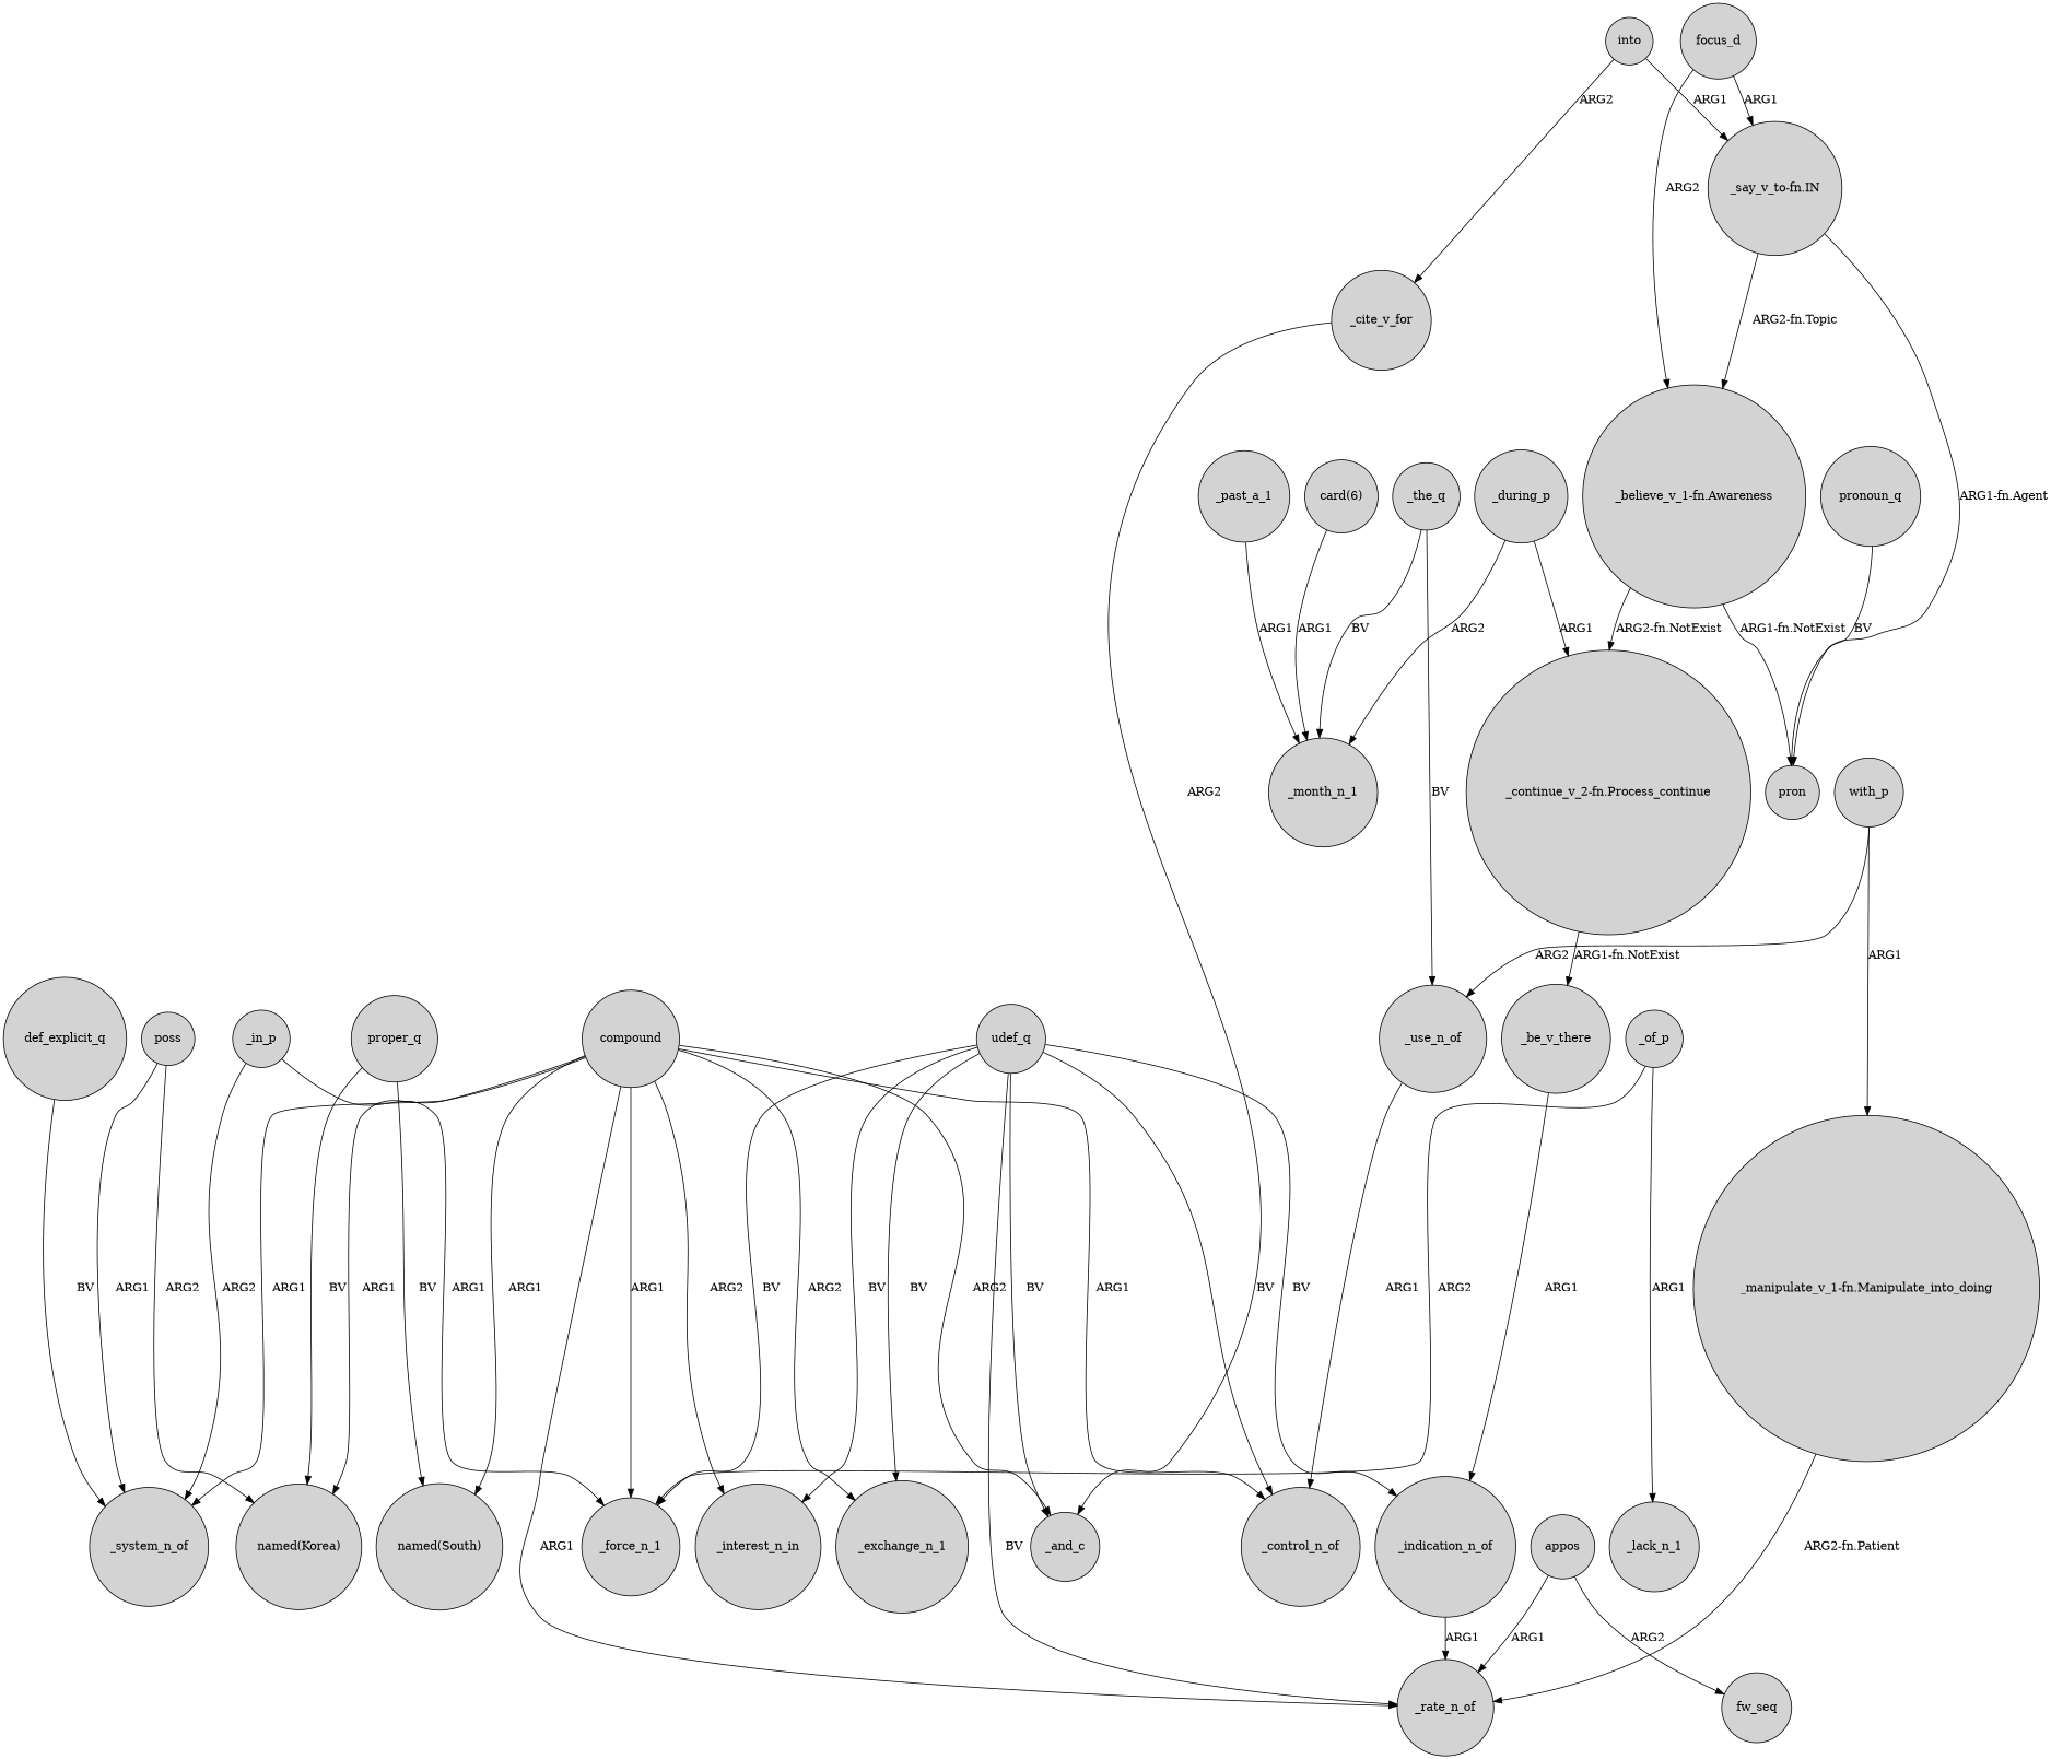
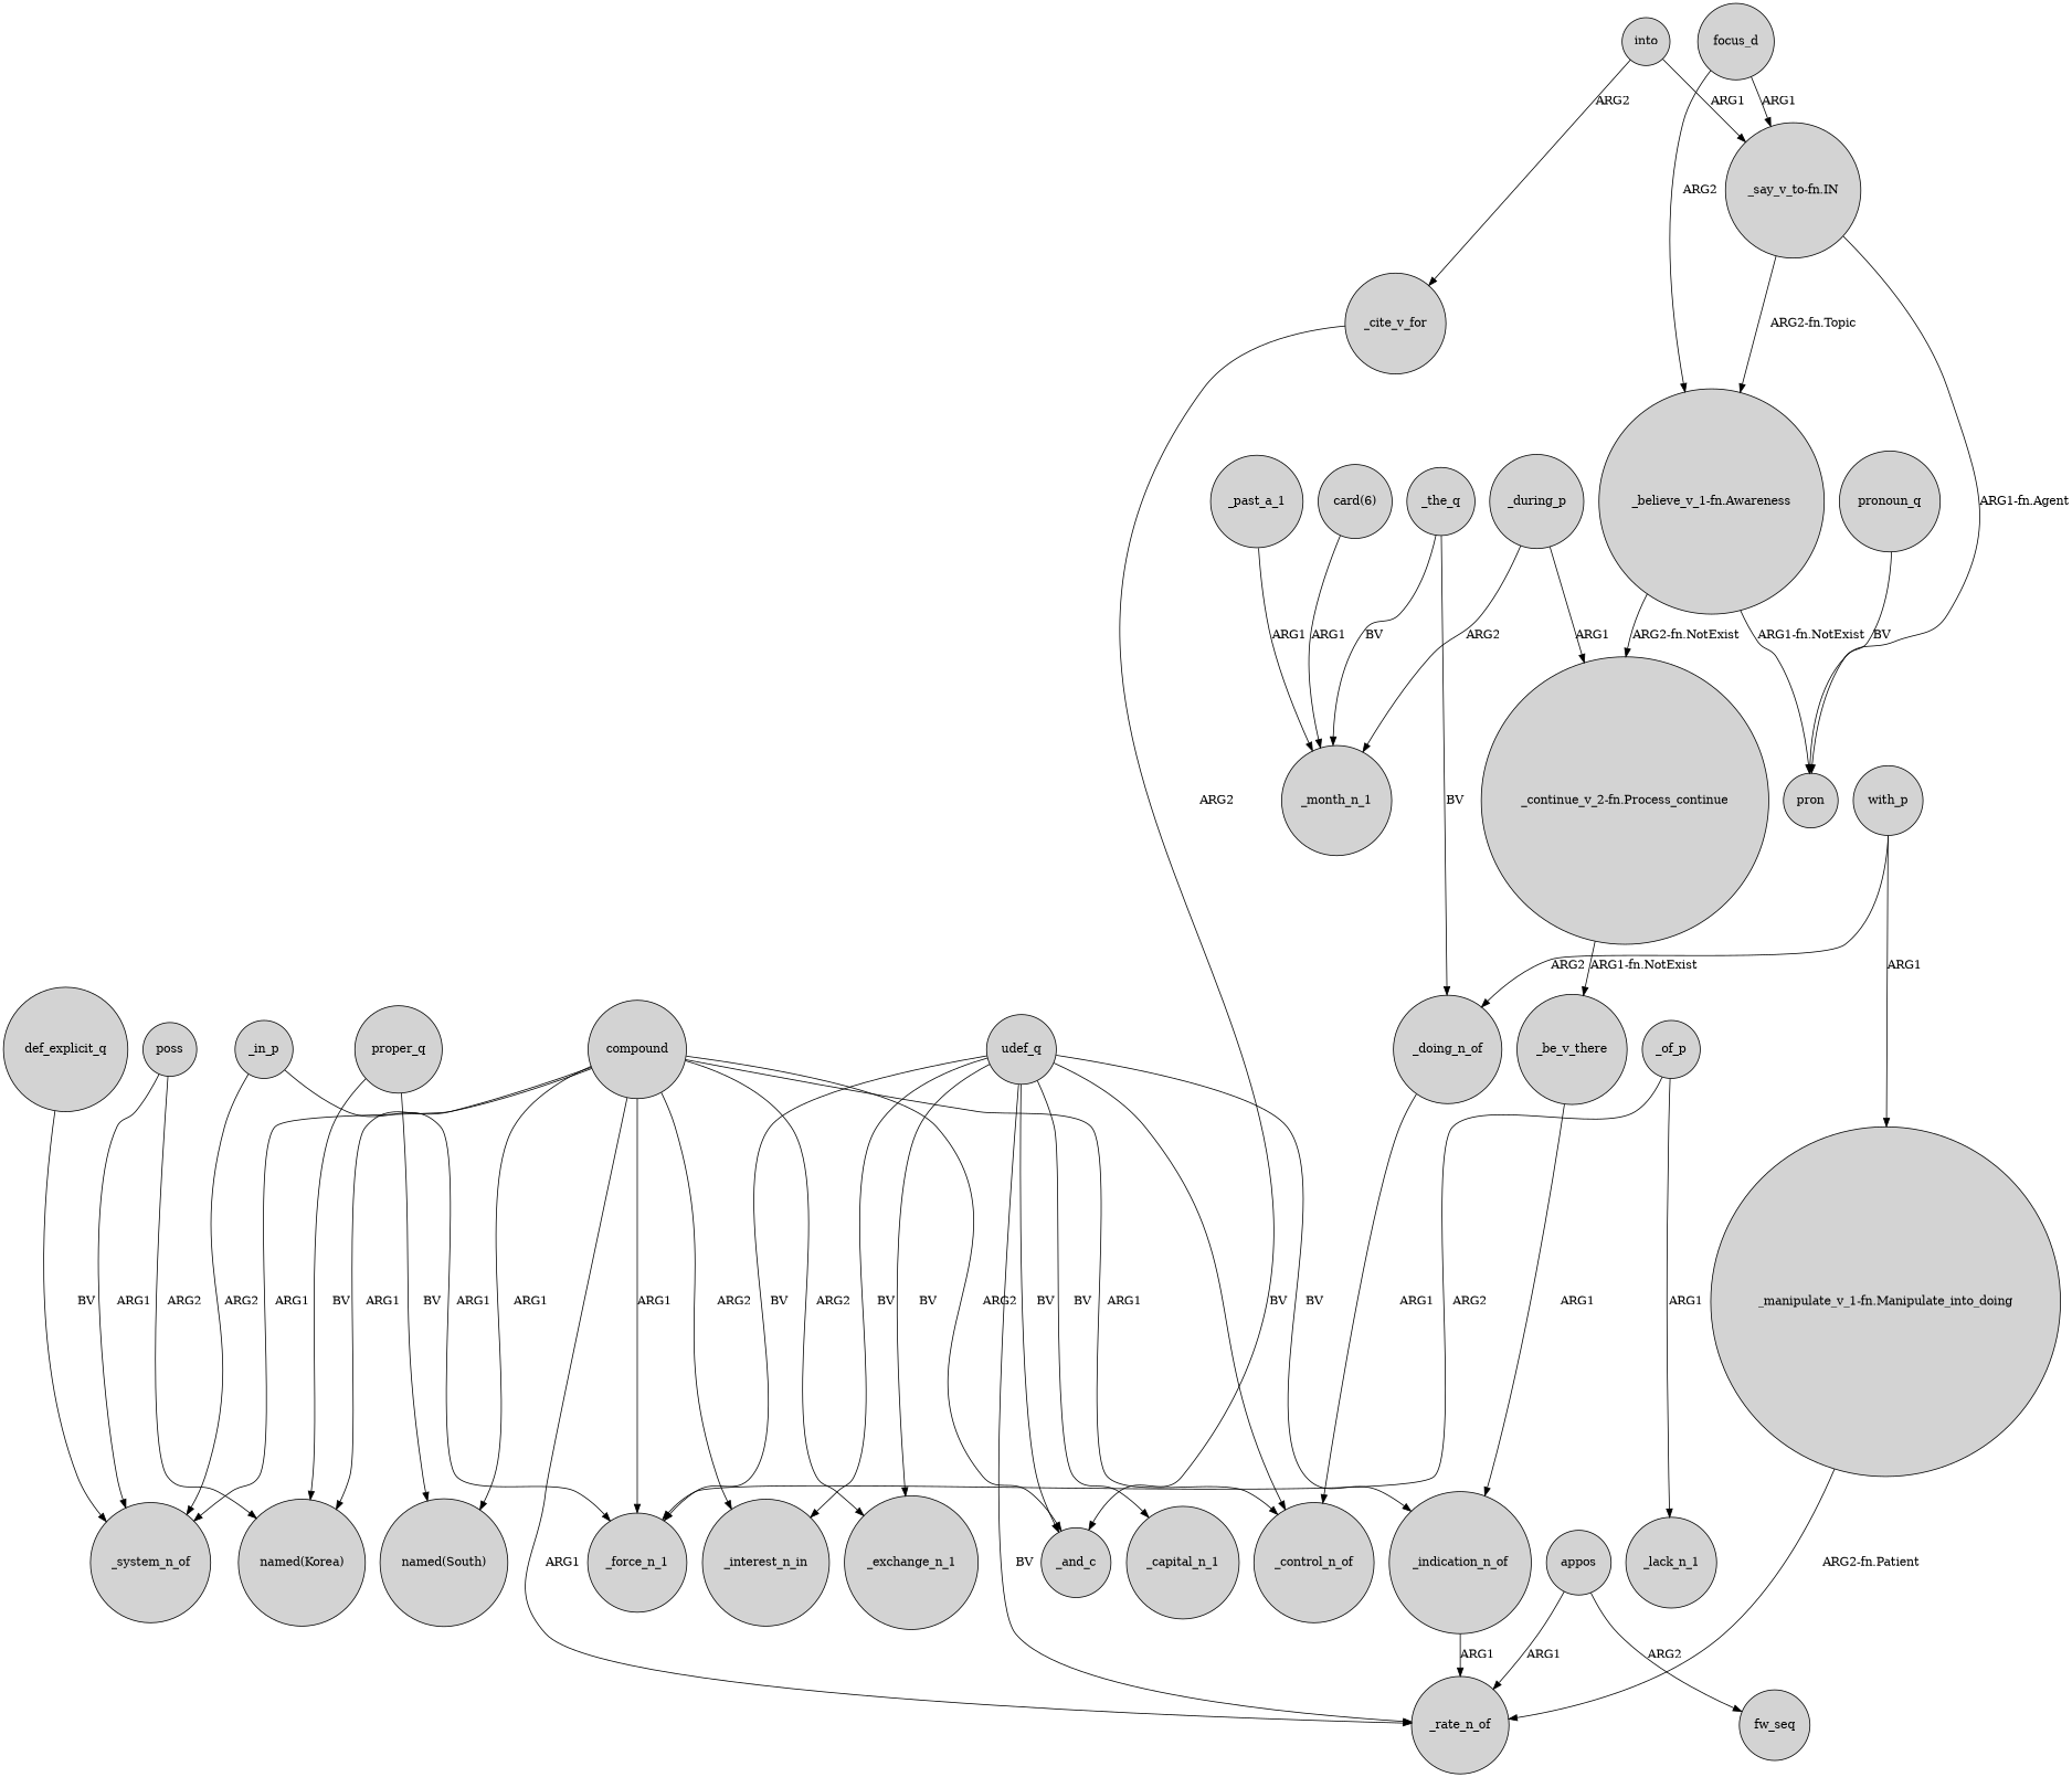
  digraph {
    node [shape=circle style=filled]
    compound
    "named(South)"
    _force_n_1
    _control_n_of
    _system_n_of
    _rate_n_of
    _interest_n_in
    _exchange_n_1
    "named(Korea)"
    _and_c
    _be_v_there
    _indication_n_of
    _the_q
-   _use_n_of
+   _use_n_of [label=_doing_n_of]
    _month_n_1
    udef_q
+   _capital_n_1
    _of_p
    _lack_n_1
    with_p
    "_manipulate_v_1-fn.Manipulate_into_doing"
    n22 [label=into]
    _cite_v_for
    "_say_v_to-fn.IN"
    pron
    "_believe_v_1-fn.Awareness"
    poss
    def_explicit_q
    "_continue_v_2-fn.Process_continue"
    appos
    fw_seq
    pronoun_q
    _during_p
    _past_a_1
    proper_q
    focus_d
    _in_p
    "card(6)"
    compound -> "named(South)" [label=ARG1]
    compound -> _force_n_1 [label=ARG1]
    compound -> _control_n_of [label=ARG1]
    compound -> _system_n_of [label=ARG1]
    compound -> _rate_n_of [label=ARG1]
    compound -> _interest_n_in [label=ARG2]
    compound -> _exchange_n_1 [label=ARG2]
    compound -> "named(Korea)" [label=ARG1]
    compound -> _and_c [label=ARG2]
    _be_v_there -> _indication_n_of [label=ARG1]
    _indication_n_of -> _rate_n_of [label=ARG1]
    _the_q -> _use_n_of [label=BV]
    _the_q -> _month_n_1 [label=BV]
    _use_n_of -> _control_n_of [label=ARG1]
    udef_q -> _force_n_1 [label=BV]
    udef_q -> _control_n_of [label=BV]
    udef_q -> _rate_n_of [label=BV]
    udef_q -> _interest_n_in [label=BV]
    udef_q -> _exchange_n_1 [label=BV]
    udef_q -> _and_c [label=BV]
    udef_q -> _indication_n_of [label=BV]
+   udef_q -> _capital_n_1 [label=BV]
    _of_p -> _force_n_1 [label=ARG2]
    _of_p -> _lack_n_1 [label=ARG1]
    with_p -> _use_n_of [label=ARG2]
    with_p -> "_manipulate_v_1-fn.Manipulate_into_doing" [label=ARG1]
    "_manipulate_v_1-fn.Manipulate_into_doing" -> _rate_n_of [label="ARG2-fn.Patient"]
    n22 -> _cite_v_for [label=ARG2]
    n22 -> "_say_v_to-fn.IN" [label=ARG1]
    _cite_v_for -> _and_c [label=ARG2]
    "_say_v_to-fn.IN" -> pron [label="ARG1-fn.Agent"]
    "_say_v_to-fn.IN" -> "_believe_v_1-fn.Awareness" [label="ARG2-fn.Topic"]
    "_believe_v_1-fn.Awareness" -> pron [label="ARG1-fn.NotExist"]
    "_believe_v_1-fn.Awareness" -> "_continue_v_2-fn.Process_continue" [label="ARG2-fn.NotExist"]
    poss -> _system_n_of [label=ARG1]
    poss -> "named(Korea)" [label=ARG2]
    def_explicit_q -> _system_n_of [label=BV]
    "_continue_v_2-fn.Process_continue" -> _be_v_there [label="ARG1-fn.NotExist"]
    appos -> _rate_n_of [label=ARG1]
    appos -> fw_seq [label=ARG2]
    pronoun_q -> pron [label=BV]
    _during_p -> _month_n_1 [label=ARG2]
    _during_p -> "_continue_v_2-fn.Process_continue" [label=ARG1]
    _past_a_1 -> _month_n_1 [label=ARG1]
    proper_q -> "named(South)" [label=BV]
    proper_q -> "named(Korea)" [label=BV]
    focus_d -> "_say_v_to-fn.IN" [label=ARG1]
    focus_d -> "_believe_v_1-fn.Awareness" [label=ARG2]
    _in_p -> _force_n_1 [label=ARG1]
    _in_p -> _system_n_of [label=ARG2]
    "card(6)" -> _month_n_1 [label=ARG1]
  }
